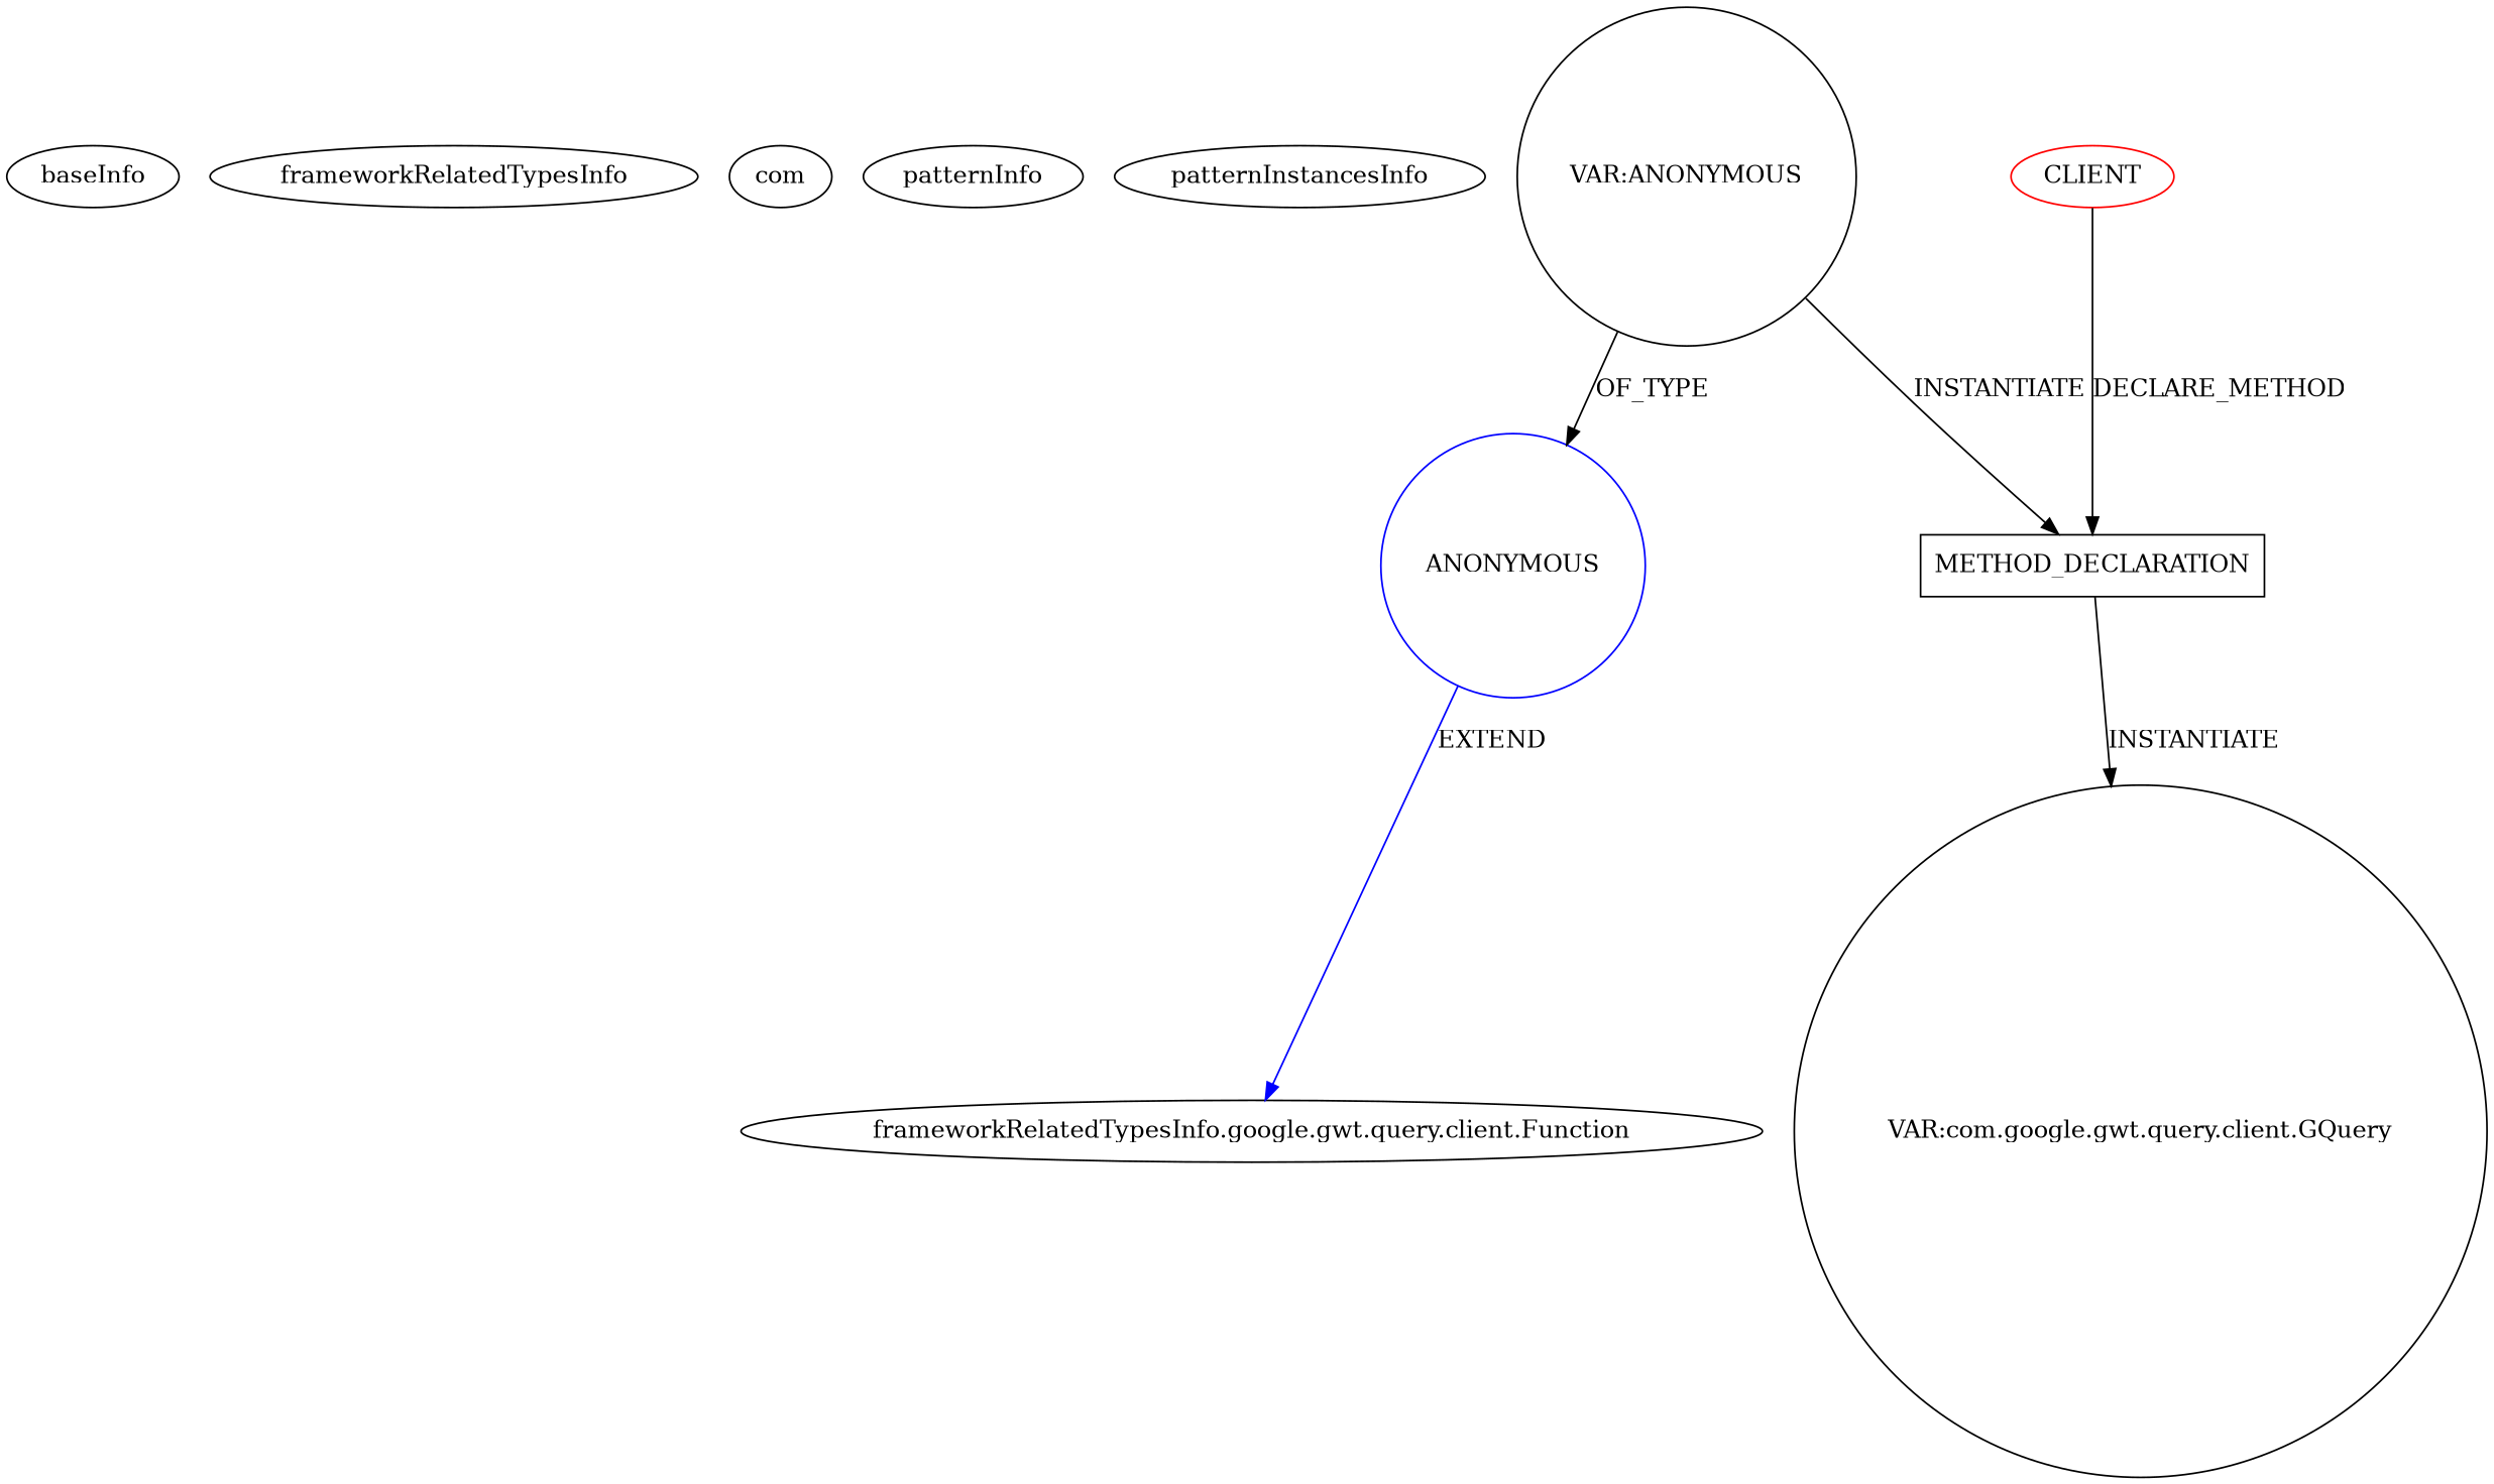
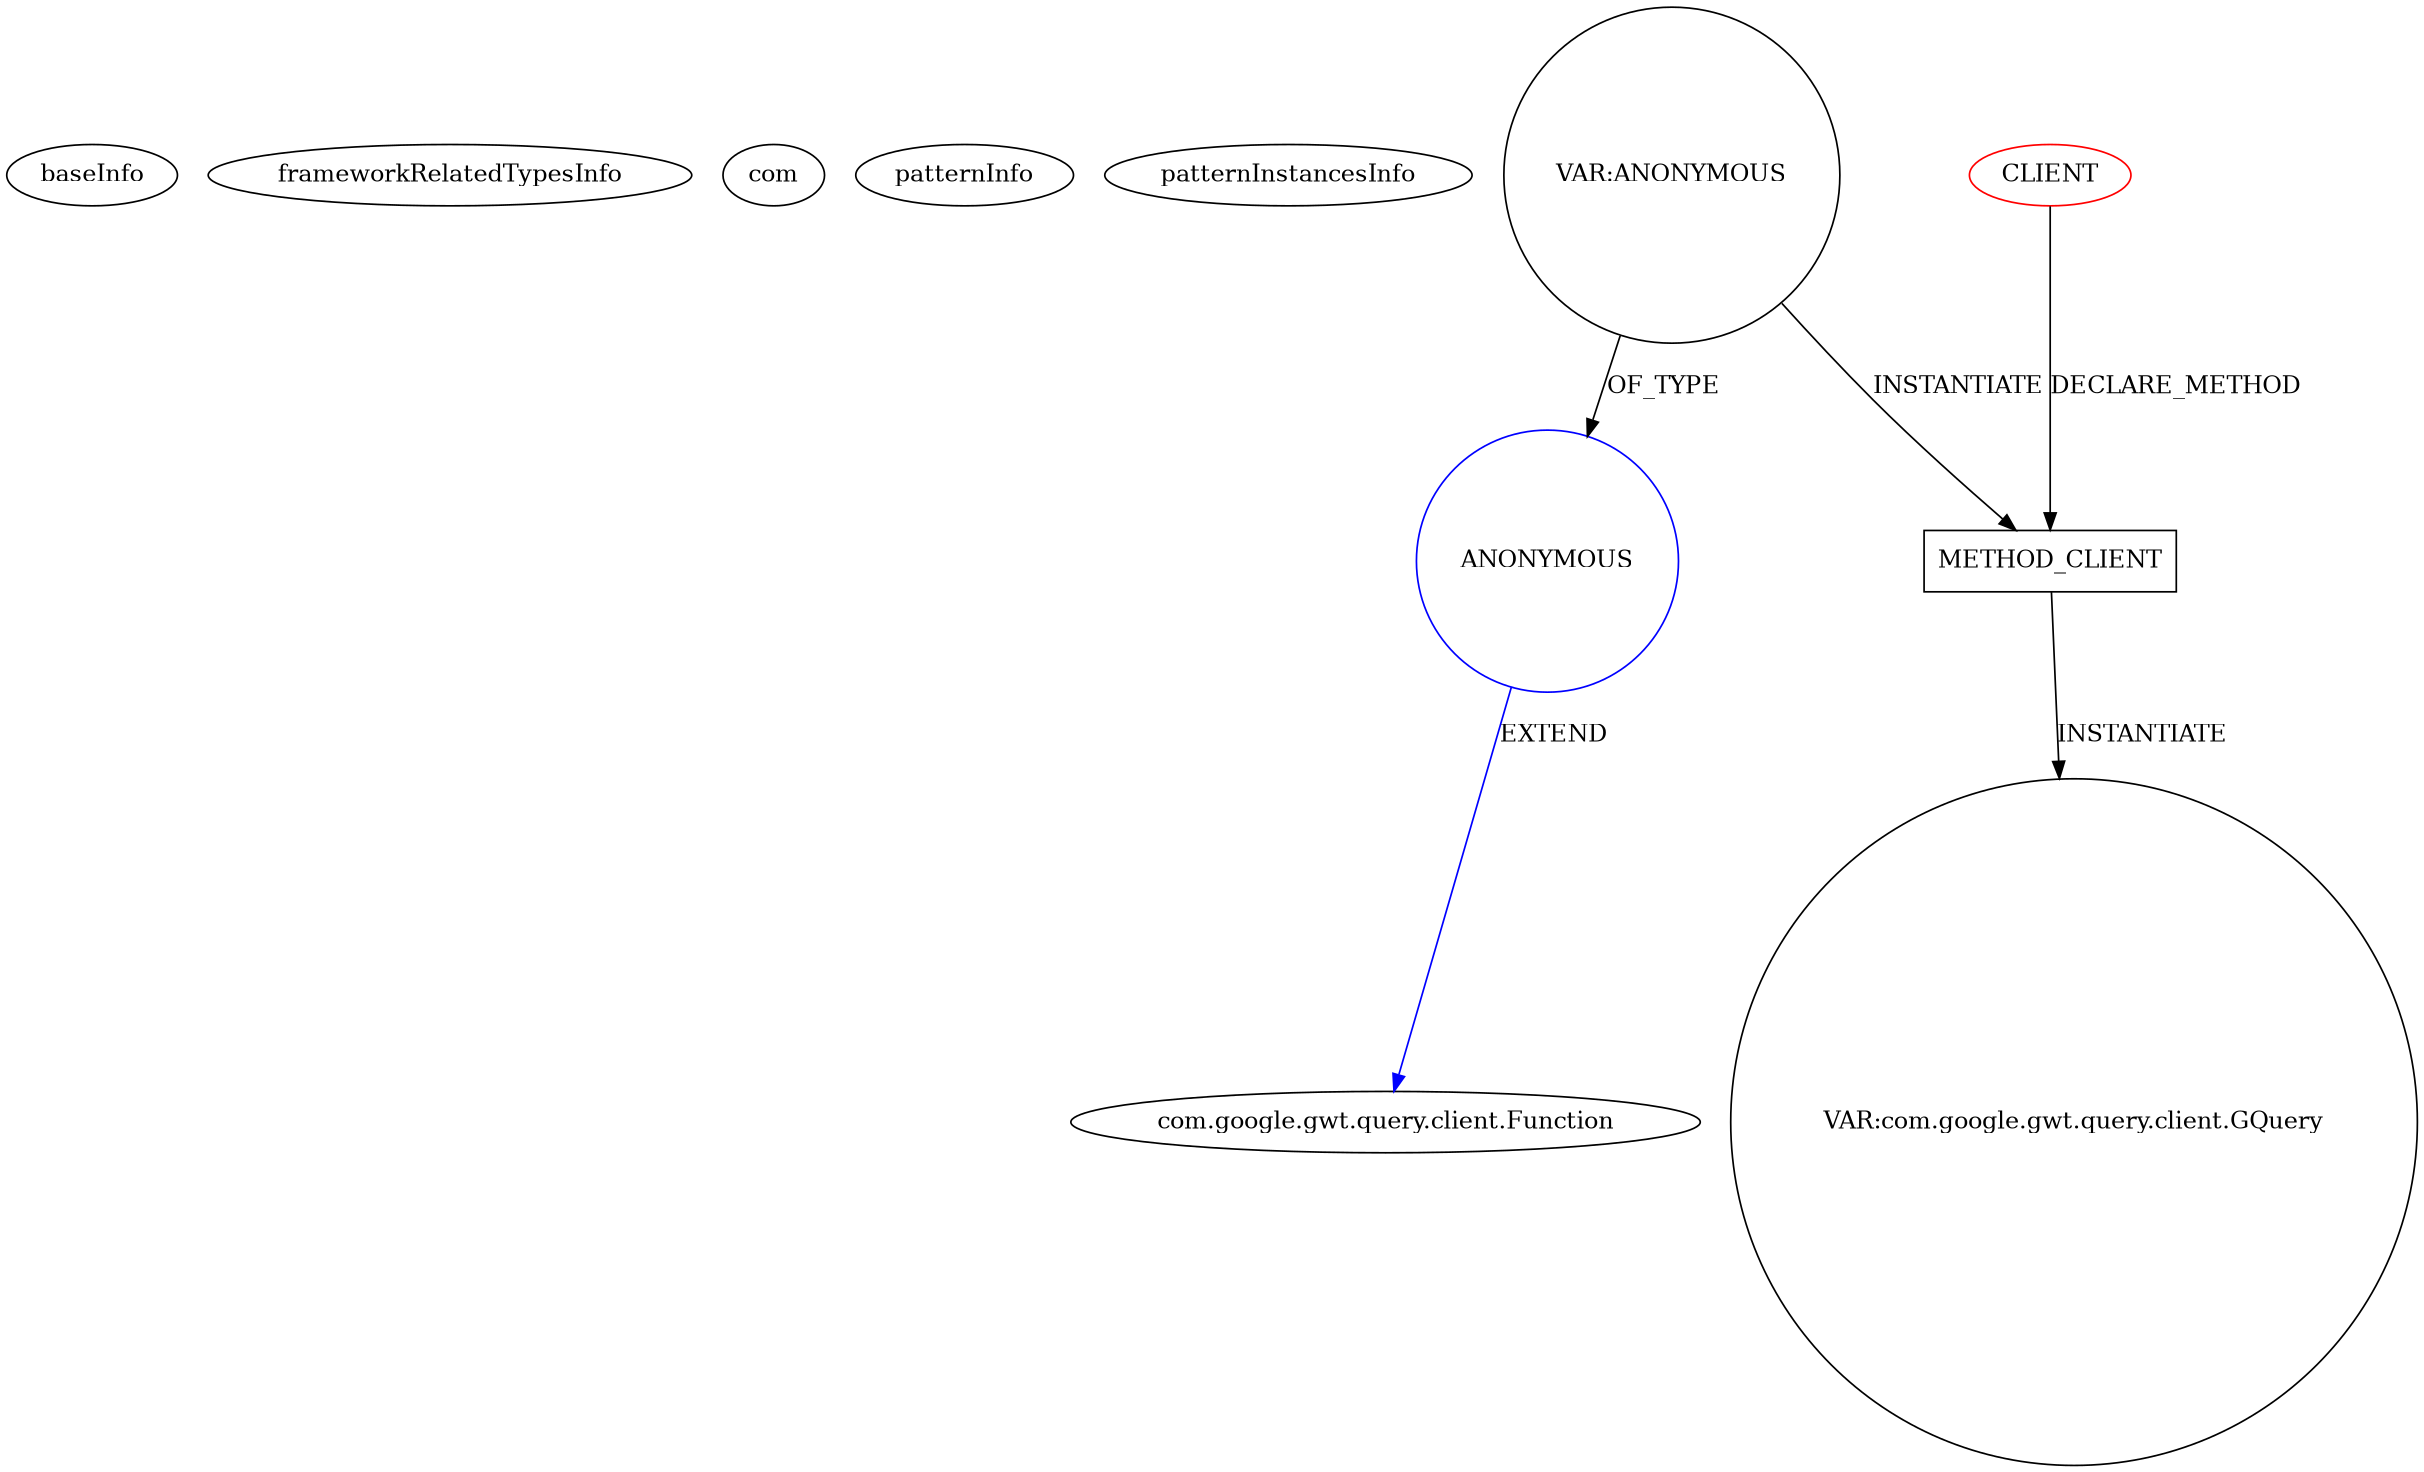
  digraph {
    node [isFrameworkType=false]
    baseInfo [category=pattern graphId=816 isAnonymous=false possibleRelation=false isFrameworkType=""]
    frameworkRelatedTypesInfo [isFrameworkType=""]
    n3 [label=com isFrameworkType=""]
    patternInfo [frequency=2.0 patternRootClient=0 isFrameworkType=""]
    patternInstancesInfo [0="jDramaix-SlidingPuzzle~/jDramaix-SlidingPuzzle/SlidingPuzzle-master/src/be/dramaix/ai/slidingpuzzle/client/SlidingPuzzleApp.java~SlidingPuzzleApp~3113" 1="luxferrari-AlgebrApp~/luxferrari-AlgebrApp/AlgebrApp-master/AlgebrApp/src/org/luxferrari/algebrapp/client/IncrementSlider.java~IncrementSlider~3645" isFrameworkType=""]
-   n6 [label="frameworkRelatedTypesInfo.google.gwt.query.client.Function" vertexType=FRAMEWORK_CLASS_TYPE]
+   n6 [label="com.google.gwt.query.client.Function" vertexType=FRAMEWORK_CLASS_TYPE]
    n7 [color=blue label=ANONYMOUS shape=circle vertexType=REFERENCE_ANONYMOUS_DECLARATION]
    n8 [label="VAR:ANONYMOUS" shape=circle vertexType=VARIABLE_EXPRESION]
-   n9 [label=METHOD_DECLARATION shape=box vertexType=CLIENT_METHOD_DECLARATION]
+   n9 [label=METHOD_CLIENT shape=box vertexType=CLIENT_METHOD_DECLARATION]
    n10 [label="VAR:com.google.gwt.query.client.GQuery" shape=circle vertexType=VARIABLE_EXPRESION]
    n11 [color=red label=CLIENT vertexType=ROOT_CLIENT_CLASS_DECLARATION]
    n7 -> n6 [color=blue label=EXTEND]
    n8 -> n7 [label=OF_TYPE]
    n8 -> n9 [label=INSTANTIATE]
    n9 -> n10 [label=INSTANTIATE]
    n11 -> n9 [label=DECLARE_METHOD]
  }
